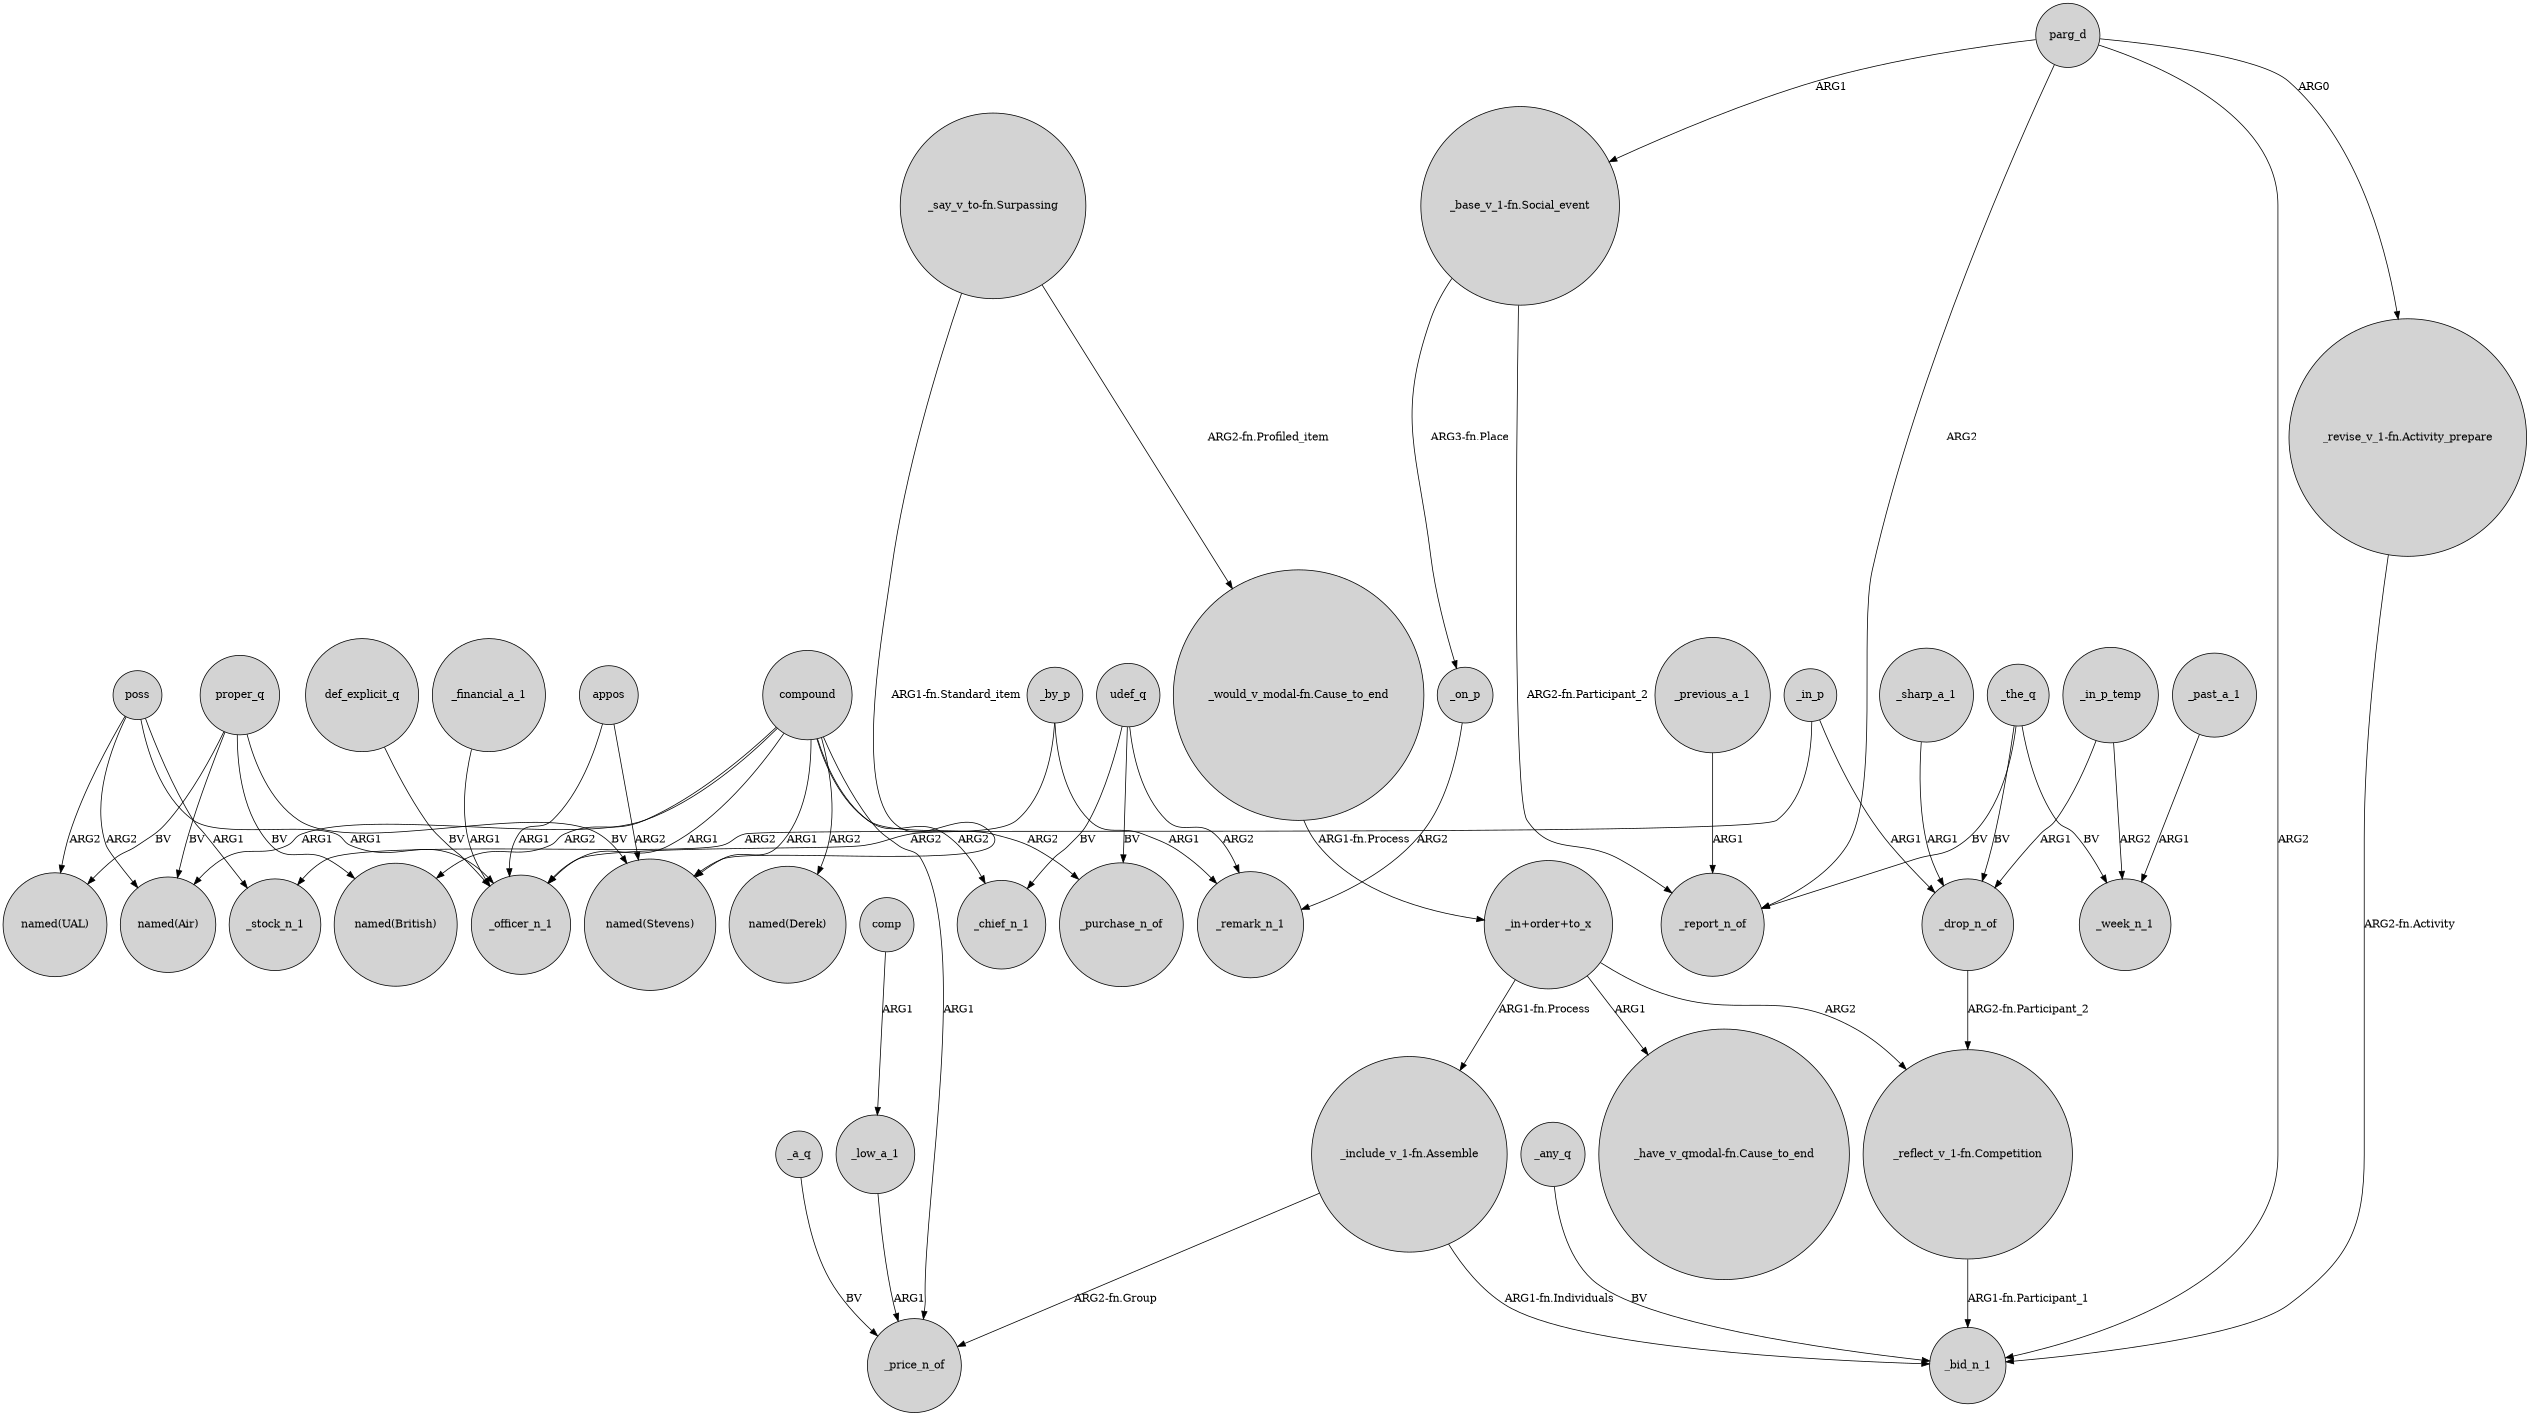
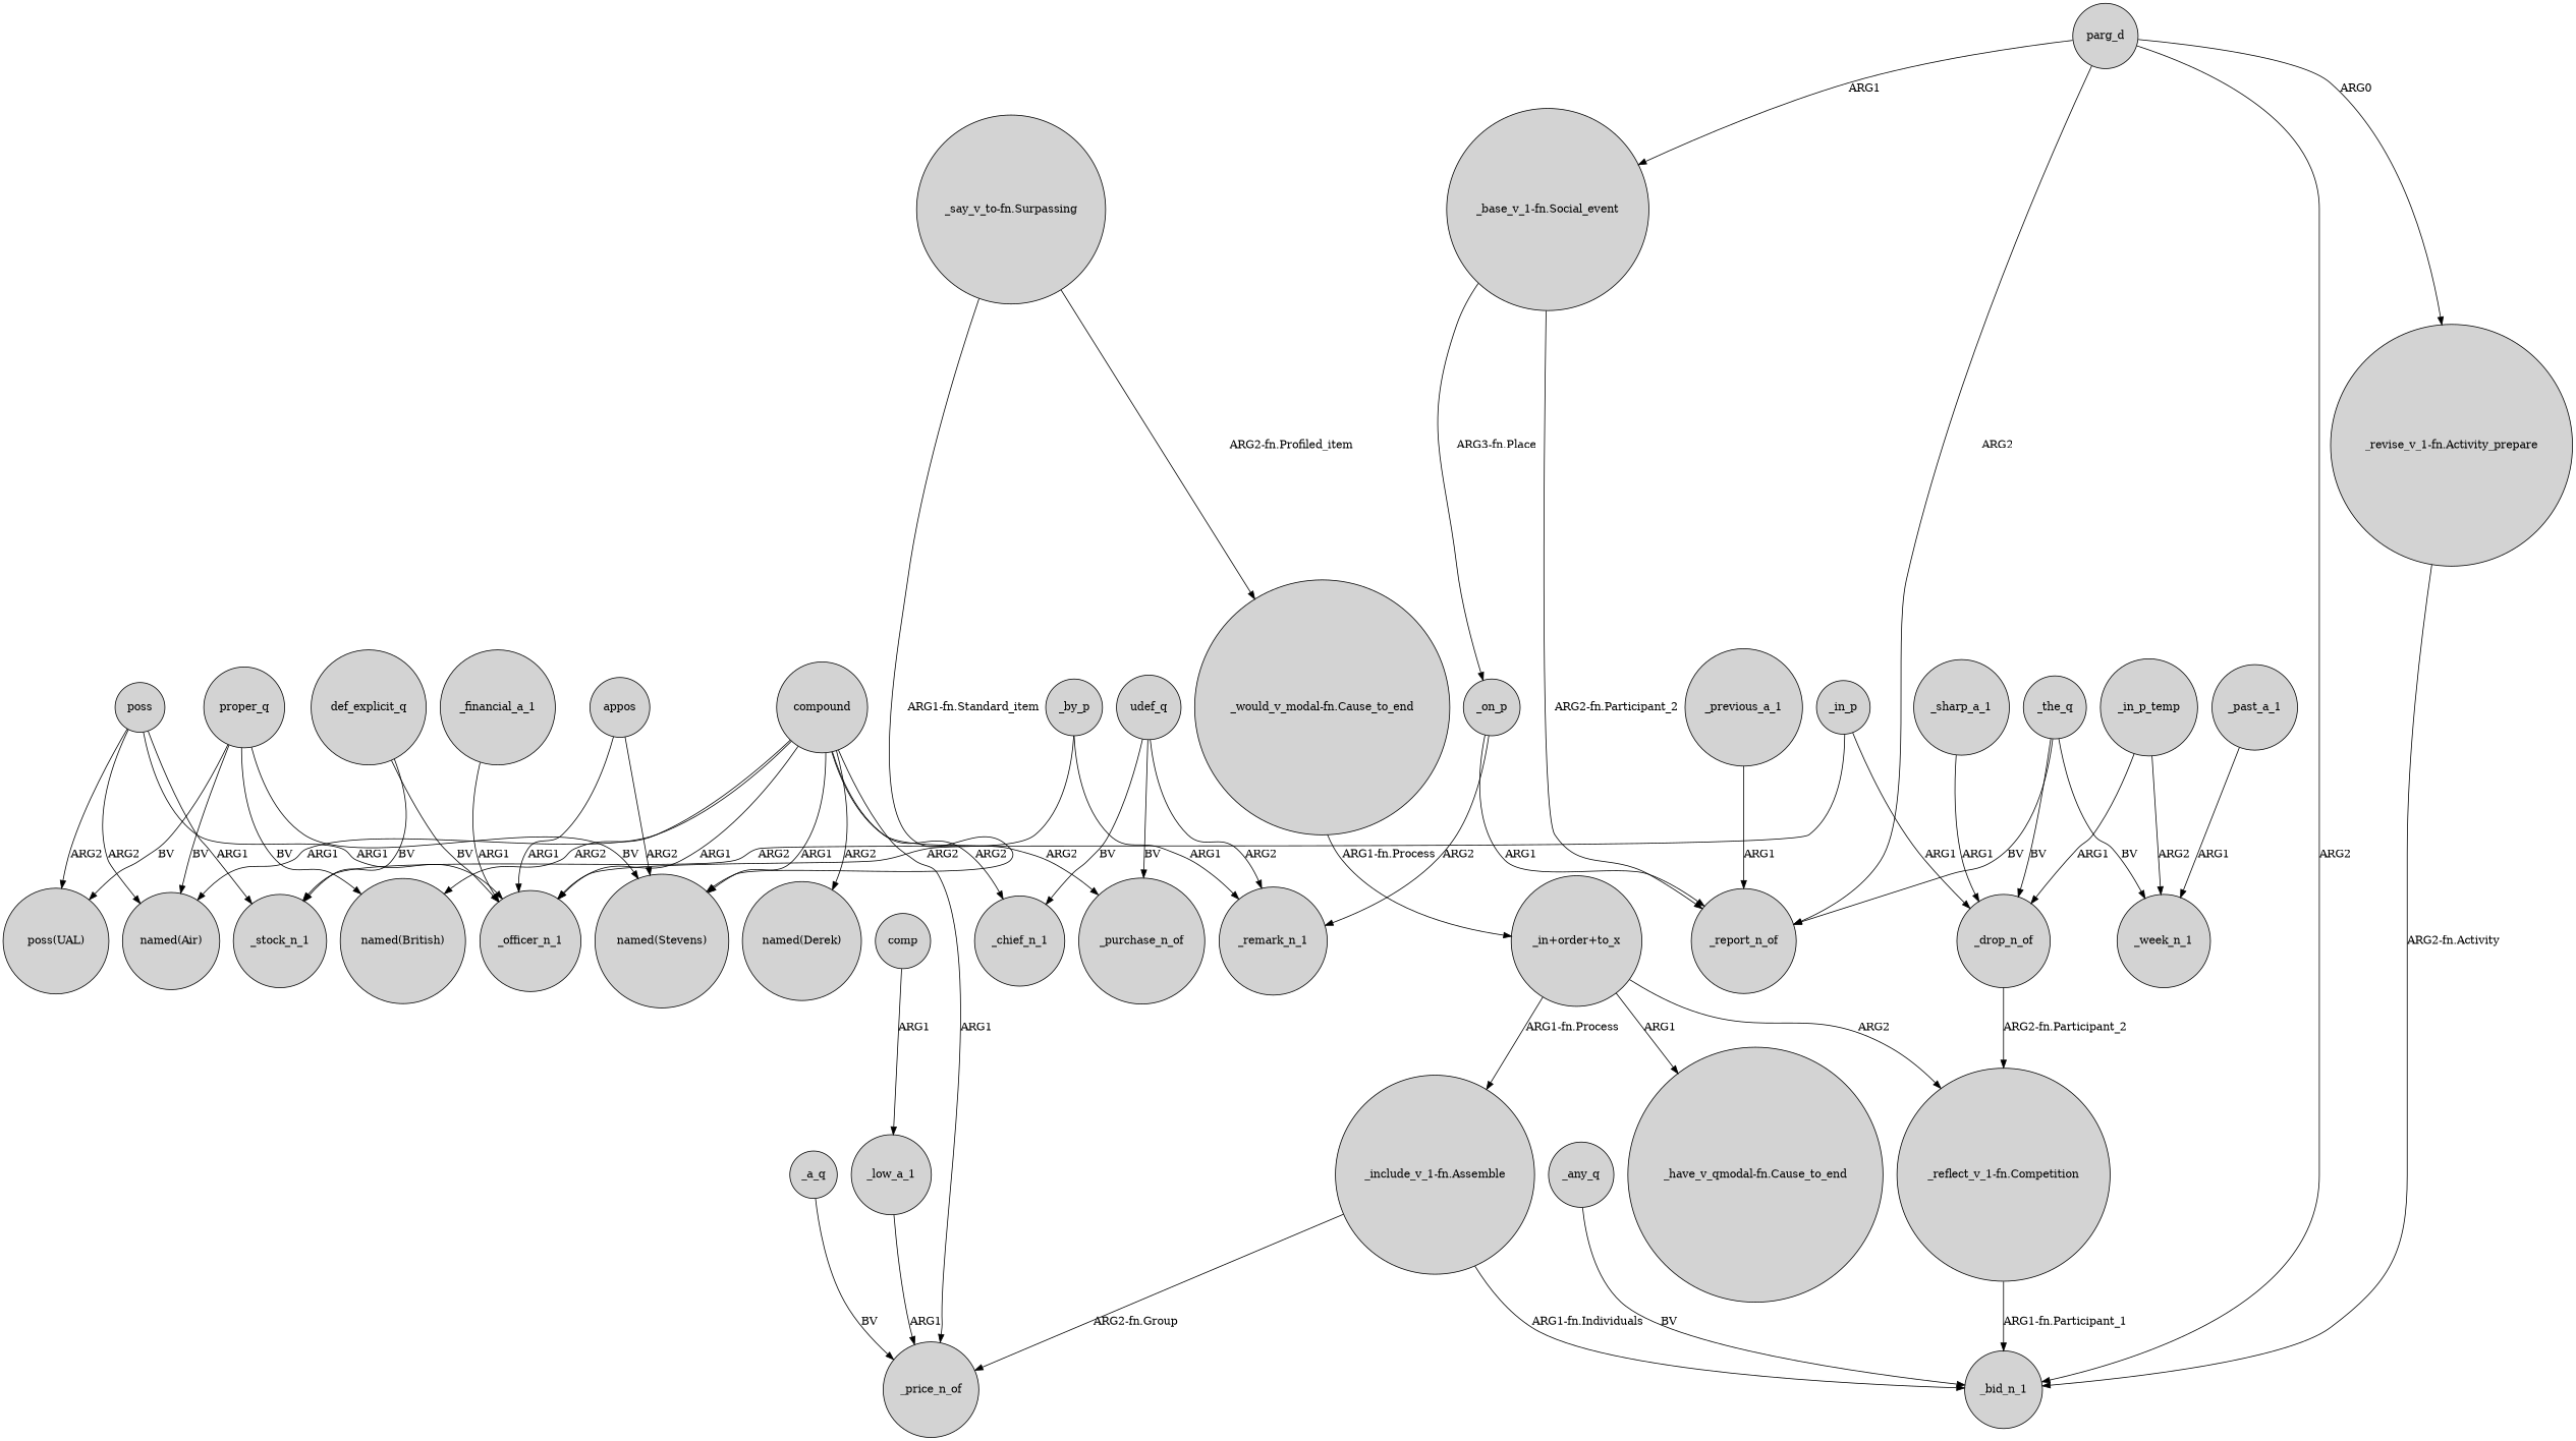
  digraph {
    node [shape=circle style=filled]
    proper_q
    "named(British)"
    "named(Air)"
    "named(Stevens)"
-   "named(UAL)"
+   "named(UAL)" [label="poss(UAL)"]
    "_base_v_1-fn.Social_event"
    _on_p
    _report_n_of
    _remark_n_1
    udef_q
    _chief_n_1
    _purchase_n_of
    _the_q
    _week_n_1
    _drop_n_of
    "_reflect_v_1-fn.Competition"
    _by_p
    _officer_n_1
    parg_d
    "_revise_v_1-fn.Activity_prepare"
    _bid_n_1
    compound
    "named(Derek)"
    _price_n_of
    comp
    _low_a_1
    "_include_v_1-fn.Assemble"
    def_explicit_q
    _stock_n_1
    _in_p_temp
    _sharp_a_1
    appos
    _financial_a_1
    poss
    _past_a_1
    "_say_v_to-fn.Surpassing"
    "_would_v_modal-fn.Cause_to_end"
    "_in+order+to_x"
    "_have_v_qmodal-fn.Cause_to_end"
    _in_p
    _a_q
    _any_q
    _previous_a_1
    proper_q -> "named(British)" [label=BV]
    proper_q -> "named(Air)" [label=BV]
    proper_q -> "named(Stevens)" [label=BV]
    proper_q -> "named(UAL)" [label=BV]
    "_base_v_1-fn.Social_event" -> _on_p [label="ARG3-fn.Place"]
    "_base_v_1-fn.Social_event" -> _report_n_of [label="ARG2-fn.Participant_2"]
+   _on_p -> _report_n_of [label=ARG1]
    _on_p -> _remark_n_1 [label=ARG2]
    udef_q -> _remark_n_1 [label=ARG2]
    udef_q -> _chief_n_1 [label=BV]
    udef_q -> _purchase_n_of [label=BV]
    _the_q -> _report_n_of [label=BV]
    _the_q -> _week_n_1 [label=BV]
    _the_q -> _drop_n_of [label=BV]
    _drop_n_of -> "_reflect_v_1-fn.Competition" [label="ARG2-fn.Participant_2"]
    "_reflect_v_1-fn.Competition" -> _bid_n_1 [label="ARG1-fn.Participant_1"]
    _by_p -> _remark_n_1 [label=ARG1]
    _by_p -> _officer_n_1 [label=ARG2]
    parg_d -> "_base_v_1-fn.Social_event" [label=ARG1]
    parg_d -> _report_n_of [label=ARG2]
    parg_d -> "_revise_v_1-fn.Activity_prepare" [label=ARG0]
    parg_d -> _bid_n_1 [label=ARG2]
    "_revise_v_1-fn.Activity_prepare" -> _bid_n_1 [label="ARG2-fn.Activity"]
    compound -> "named(British)" [label=ARG2]
    compound -> "named(Air)" [label=ARG1]
    compound -> "named(Stevens)" [label=ARG1]
    compound -> _chief_n_1 [label=ARG2]
    compound -> _purchase_n_of [label=ARG2]
    compound -> _officer_n_1 [label=ARG1]
    compound -> "named(Derek)" [label=ARG2]
    compound -> _price_n_of [label=ARG1]
    comp -> _low_a_1 [label=ARG1]
    _low_a_1 -> _price_n_of [label=ARG1]
    "_include_v_1-fn.Assemble" -> _bid_n_1 [label="ARG1-fn.Individuals"]
    "_include_v_1-fn.Assemble" -> _price_n_of [label="ARG2-fn.Group"]
    def_explicit_q -> _officer_n_1 [label=BV]
+   def_explicit_q -> _stock_n_1 [label=BV]
    _in_p_temp -> _week_n_1 [label=ARG2]
    _in_p_temp -> _drop_n_of [label=ARG1]
    _sharp_a_1 -> _drop_n_of [label=ARG1]
    appos -> "named(Stevens)" [label=ARG2]
    appos -> _officer_n_1 [label=ARG1]
    _financial_a_1 -> _officer_n_1 [label=ARG1]
    poss -> "named(Air)" [label=ARG2]
    poss -> "named(UAL)" [label=ARG2]
    poss -> _officer_n_1 [label=ARG1]
    poss -> _stock_n_1 [label=ARG1]
    _past_a_1 -> _week_n_1 [label=ARG1]
    "_say_v_to-fn.Surpassing" -> "named(Stevens)" [label="ARG1-fn.Standard_item"]
    "_say_v_to-fn.Surpassing" -> "_would_v_modal-fn.Cause_to_end" [label="ARG2-fn.Profiled_item"]
    "_would_v_modal-fn.Cause_to_end" -> "_in+order+to_x" [label="ARG1-fn.Process"]
    "_in+order+to_x" -> "_reflect_v_1-fn.Competition" [label=ARG2]
    "_in+order+to_x" -> "_include_v_1-fn.Assemble" [label="ARG1-fn.Process"]
    "_in+order+to_x" -> "_have_v_qmodal-fn.Cause_to_end" [label=ARG1]
    _in_p -> _drop_n_of [label=ARG1]
    _in_p -> _stock_n_1 [label=ARG2]
    _a_q -> _price_n_of [label=BV]
    _any_q -> _bid_n_1 [label=BV]
    _previous_a_1 -> _report_n_of [label=ARG1]
  }
